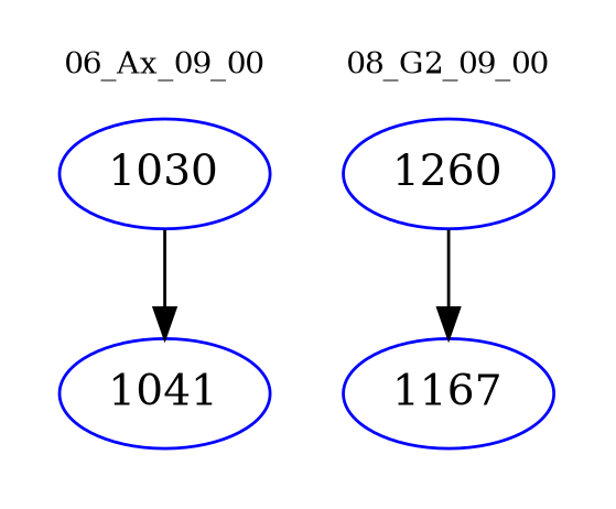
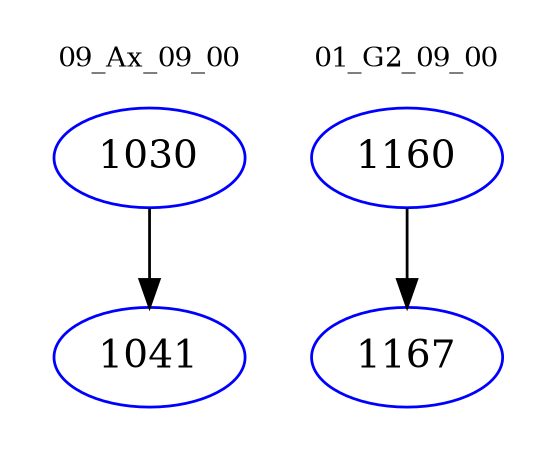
  digraph {
    node [color=blue]
    edge [color=black]
    n1 [label=1030]
    n2 [label=1041]
-   n3 [label=1260]
+   n3 [label=1160]
    n4 [label=1167]
    subgraph cluster_1 {
      color=white
      fontsize=10
-     label="06_Ax_09_00"
+     label="09_Ax_09_00"
      n1
      n2
    }
    subgraph cluster_2 {
      color=white
      fontsize=10
-     label="08_G2_09_00"
+     label="01_G2_09_00"
      n3
      n4
    }
    n1 -> n2
    n3 -> n4
  }
